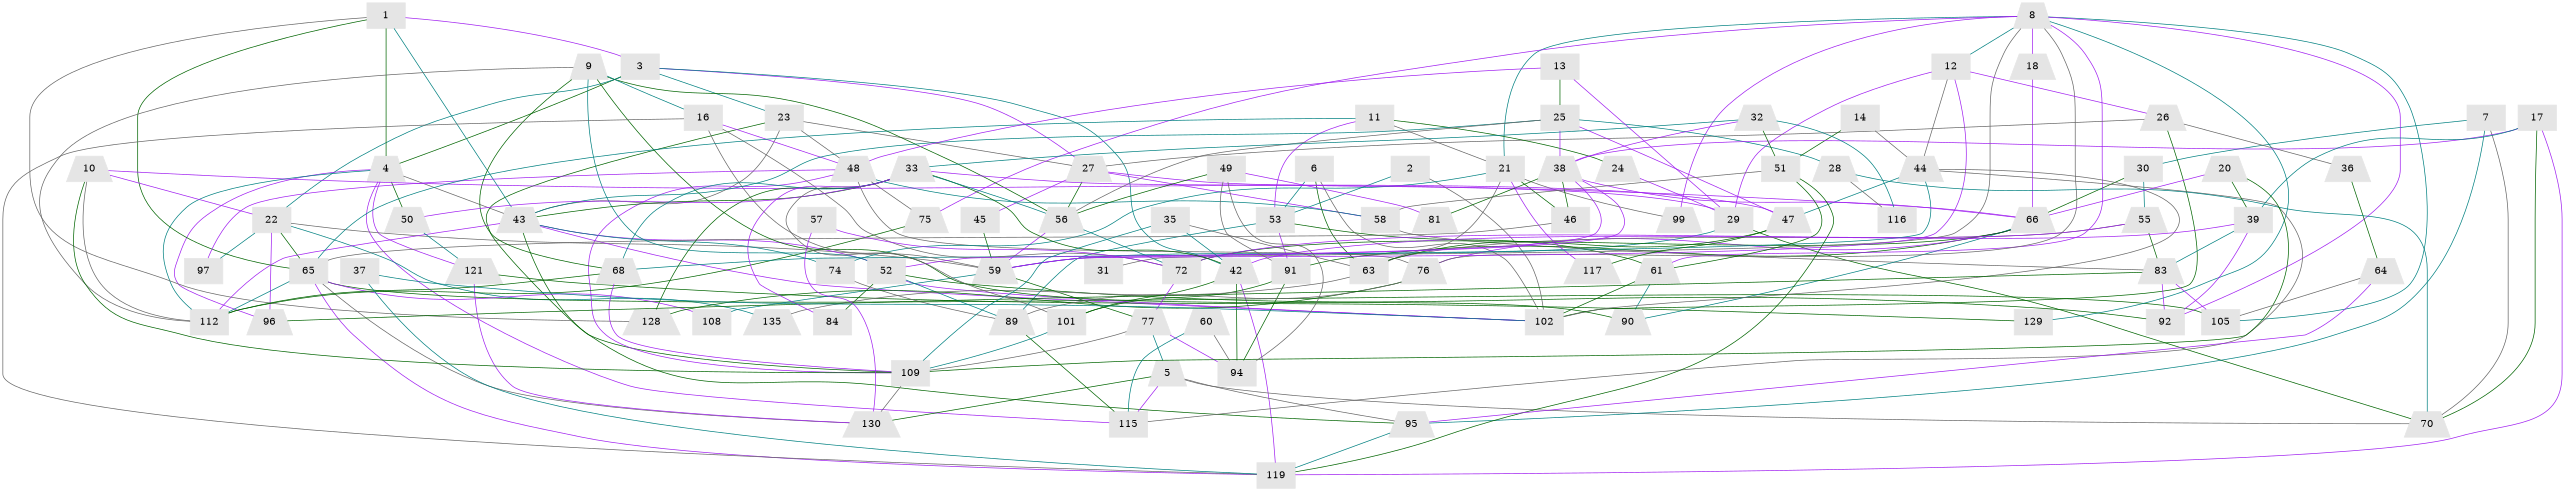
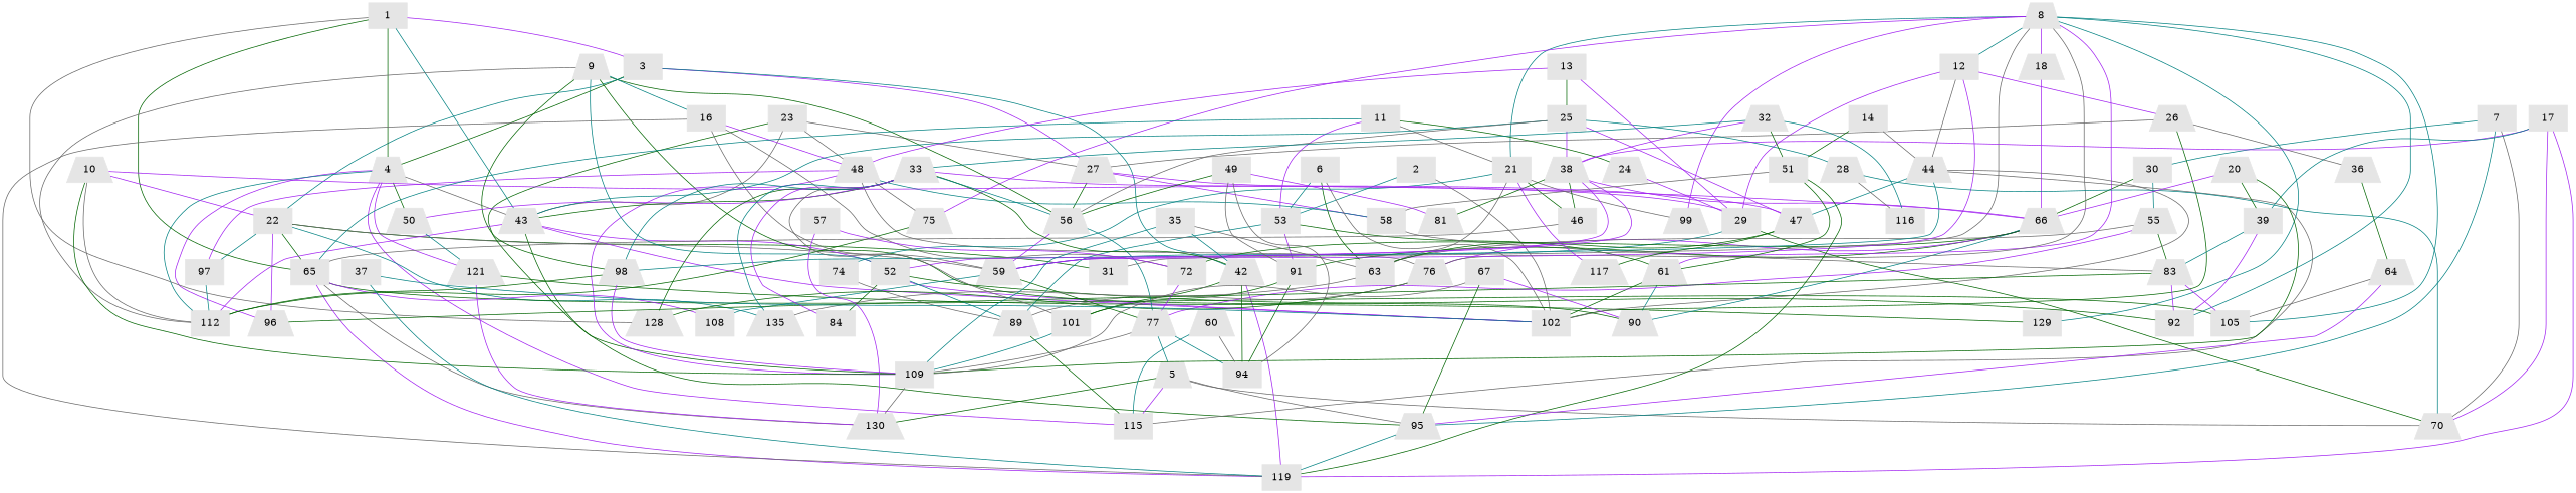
  graph {
    node [color=gray90 shape=box style=filled]
    edge [color=purple]
    3 [super="+40"]
    4 [shape=trapezium super="+34"]
    22 [super="+111"]
    23 [super="+80"]
    27 [shape=trapezium super="+54"]
    42 [shape=trapezium super="+68"]
    1
    43 [shape=trapezium super="+103"]
    65 [super="+88"]
    128 [shape=trapezium]
    50 [shape=trapezium]
    96 [shape=trapezium]
    112 [super="+133"]
    115
    121 [shape=trapezium]
    102 [super="+136"]
    95 [shape=trapezium super="+126"]
    52 [super="+114"]
    74
    130 [shape=trapezium]
    n21 [label=105]
    119 [super="+134"]
    108
    53 [super="+62"]
    61 [shape=trapezium]
    91
    89 [shape=trapezium super="+93"]
    2
    31
    59 [shape=trapezium super="+105"]
    97
    135 [shape=trapezium]
    109 [super="+125"]
    48 [shape=trapezium super="+124"]
    56 [shape=trapezium super="+123"]
    29 [super="+122"]
-   45
    58
    101
    94 [super="+106"]
    129
    5 [shape=trapezium super="+15"]
    70 [shape=trapezium]
    6
    63 [super="+85"]
    7
    30
    66 [shape=trapezium super="+137"]
    55 [shape=trapezium]
    8 [shape=trapezium super="+132"]
    12 [super="+86"]
    18 [shape=trapezium]
    21 [super="+69"]
    75 [shape=trapezium super="+120"]
    76 [shape=trapezium super="+110"]
    92
    99 [shape=trapezium]
    26 [shape=trapezium]
    44 [shape=trapezium super="+131"]
    46
    117 [shape=trapezium]
    90 [shape=trapezium]
    9 [shape=trapezium super="+87"]
    16 [super="+127"]
-   98 [shape=trapezium super="+107" label=68]
+   98 [shape=trapezium super="+107"]
    72 [super="+82"]
    84
    10 [shape=trapezium super="+19"]
    11
    24 [shape=trapezium]
    36 [shape=trapezium]
    47 [shape=trapezium super="+78"]
    77 [shape=trapezium]
    25 [super="+71"]
    38 [shape=trapezium]
    28 [shape=trapezium]
    13
    14
    51 [super="+113"]
    17 [super="+41"]
    39 [super="+79"]
    81 [shape=trapezium]
    n83 [label=83 shape=trapezium super="+104"]
    20 [shape=trapezium]
    116
    64 [shape=trapezium]
    33 [shape=trapezium super="+83"]
    32 [shape=trapezium]
    35
    37
    49
    57
    60 [shape=trapezium]
+   67
    3 -- 4 [color=darkgreen weight=2]
    3 -- 22 [color=teal]
-   3 -- 23 [color=teal]
    3 -- 27
    3 -- 42 [color=teal]
    4 -- 43 [color=gray40]
    4 -- 50 [color=darkgreen]
    4 -- 96
    4 -- 112 [color=teal]
    4 -- 115
    4 -- 121
    22 -- 65 [color=darkgreen]
    22 -- 96
+   22 -- 31 [color=darkgreen]
    22 -- 59 [color=gray40]
    22 -- 97 [color=teal]
    22 -- 135 [color=teal]
    23 -- 27 [color=gray40]
    23 -- 43 [color=gray40]
    23 -- 109 [color=darkgreen]
    23 -- 48 [color=gray40]
    27 -- 56 [color=darkgreen]
    27 -- 29
-   27 -- 45
    27 -- 58
    42 -- 119
    42 -- 101 [color=darkgreen]
    42 -- 94 [color=darkgreen]
    1 -- 3
    1 -- 4 [color=darkgreen]
    1 -- 43 [color=teal]
    1 -- 65 [color=darkgreen]
    1 -- 128 [color=gray40]
    43 -- 112
    43 -- 102
    43 -- 95 [color=darkgreen]
    43 -- 52
-   43 -- 74 [color=teal]
-   65 -- 112 [color=teal]
+   97 -- 112 [color=teal]
    65 -- 130 [color=gray40]
    65 -- n21 [color=darkgreen]
    65 -- 119
    65 -- 108
    50 -- 121 [color=teal]
    121 -- 130
    121 -- 129 [color=darkgreen]
    95 -- 119 [color=teal]
    52 -- 102
    52 -- 89 [color=teal]
    52 -- 92 [color=darkgreen]
    52 -- 84 [color=darkgreen]
    74 -- 89 [color=gray40]
    53 -- 61 [color=darkgreen]
    53 -- 91
    53 -- 89 [color=teal]
    61 -- 102 [color=darkgreen]
    61 -- 90 [color=teal]
    91 -- 101 [color=darkgreen]
    91 -- 94 [color=darkgreen]
    89 -- 115 [color=darkgreen]
    2 -- 102 [color=gray40]
    2 -- 53 [color=teal]
    59 -- 108 [color=teal]
    59 -- 77 [color=darkgreen]
    109 -- 130 [color=gray40]
    48 -- 97
    48 -- 109
    48 -- 58 [color=teal]
    48 -- 75 [color=gray40]
    48 -- 76 [color=gray40]
    56 -- 59
-   56 -- 72 [color=teal]
+   56 -- 77 [color=teal]
    29 -- 59 [color=teal]
    29 -- 70 [color=darkgreen]
-   45 -- 59 [color=darkgreen]
    58 -- n83 [color=gray40]
    101 -- 109 [color=teal]
    5 -- 115
    5 -- 95 [color=gray40]
    5 -- 130 [color=darkgreen]
    5 -- 70 [color=gray40]
    6 -- 102 [color=gray40]
    6 -- 53 [color=teal]
    6 -- 63 [color=darkgreen]
    63 -- 135 [color=gray40]
    7 -- 95 [color=teal]
    7 -- 70 [color=gray40]
    7 -- 30 [color=teal]
    30 -- 66 [color=darkgreen]
    30 -- 55 [color=teal]
    66 -- 91 [color=darkgreen]
    66 -- 76
    66 -- 90 [color=teal]
    66 -- 72 [color=darkgreen]
    55 -- 63 [color=gray40]
-   55 -- 72
+   55 -- 77
    55 -- n83 [color=darkgreen]
    8 -- n21 [color=teal]
    8 -- 61
    8 -- 31 [color=gray40]
    8 -- 129 [color=teal]
    8 -- 12 [color=teal]
    8 -- 18
    8 -- 21 [color=teal]
    8 -- 75 [weight=2]
    8 -- 76 [color=gray40 weight=2]
-   8 -- 92
+   8 -- 92 [color=teal]
    8 -- 99
    12 -- 59
    12 -- 29
    12 -- 26
    12 -- 44 [color=gray40]
    18 -- 66
    21 -- 74 [color=teal]
    21 -- 63 [color=gray40]
    21 -- 99 [color=gray40]
    21 -- 46 [color=darkgreen]
    21 -- 117
    75 -- 112 [color=darkgreen]
    76 -- 128 [color=darkgreen]
    76 -- 89 [color=gray40]
    26 -- 27 [color=gray40]
    26 -- 102 [color=darkgreen]
    26 -- 36 [color=gray40]
    44 -- 115 [color=gray40]
    44 -- 102 [color=gray40]
    44 -- 98 [color=teal]
    44 -- 47 [color=teal]
    46 -- 65 [color=gray40]
    9 -- 112 [color=gray40]
    9 -- 52 [color=teal]
    9 -- 56 [color=darkgreen]
    9 -- 90 [color=darkgreen]
    9 -- 16 [color=teal]
    9 -- 98 [color=darkgreen]
    16 -- 119 [color=gray40]
    16 -- 59 [color=gray40]
    16 -- 48
    16 -- 72 [color=gray40]
    98 -- 112 [color=darkgreen]
    98 -- 109 [weight=2]
    72 -- 77
    10 -- 22
    10 -- 112 [color=gray40]
    10 -- 109 [color=darkgreen]
    10 -- 66
    11 -- 65 [color=teal]
    11 -- 53
    11 -- 21 [color=gray40]
    11 -- 24 [color=darkgreen]
    24 -- 29
    36 -- 64 [color=darkgreen]
    47 -- 63 [color=darkgreen]
    47 -- 117 [color=darkgreen]
    77 -- 109 [color=gray40]
-   77 -- 94
+   77 -- 94 [color=teal]
    77 -- 5 [color=teal]
    25 -- 43 [color=teal]
    25 -- 56 [color=gray40]
    25 -- 47
    25 -- 38
    25 -- 28 [color=teal]
    38 -- 52
    38 -- 59
    38 -- 66
    38 -- 46 [color=darkgreen]
    38 -- 81 [color=darkgreen]
    28 -- 70 [color=teal]
    28 -- 116 [color=gray40]
    13 -- 48
    13 -- 29
    13 -- 25 [color=darkgreen]
    14 -- 44 [color=gray40]
    14 -- 51 [color=darkgreen]
    51 -- 119 [color=darkgreen]
    51 -- 61 [color=darkgreen]
    51 -- 58 [color=gray40]
    17 -- 119
-   17 -- 70 [color=darkgreen]
+   17 -- 70
    17 -- 38
    17 -- 39 [color=teal]
-   39 -- 42
    39 -- 92
    39 -- n83 [color=teal]
    n83 -- 96 [color=darkgreen]
    n83 -- n21
    n83 -- 92
    20 -- 109 [color=darkgreen]
    20 -- 66
    20 -- 39 [color=darkgreen]
    64 -- 95
    64 -- n21 [color=gray40]
    33 -- 42 [color=darkgreen]
    33 -- 43 [color=darkgreen]
    33 -- 128 [color=darkgreen]
    33 -- 50
+   33 -- 135 [color=teal]
    33 -- 56 [color=teal]
    33 -- 101 [color=gray40]
    33 -- 98 [color=teal]
    33 -- 84
    33 -- 47
    32 -- 38
    32 -- 51 [color=darkgreen]
    32 -- 116 [color=teal]
    32 -- 33 [color=teal]
    35 -- 42 [color=teal]
    35 -- 109 [color=teal]
    35 -- 63 [color=gray40]
    37 -- 102 [color=teal]
    37 -- 119 [color=teal]
    49 -- 91 [color=gray40]
    49 -- 56 [color=darkgreen]
    49 -- 94 [color=gray40]
    49 -- 81
    57 -- 130
    57 -- 72
    60 -- 115 [color=teal]
    60 -- 94 [color=gray40]
+   67 -- 95 [color=darkgreen]
+   67 -- 109 [color=gray40]
+   67 -- 90
  }
